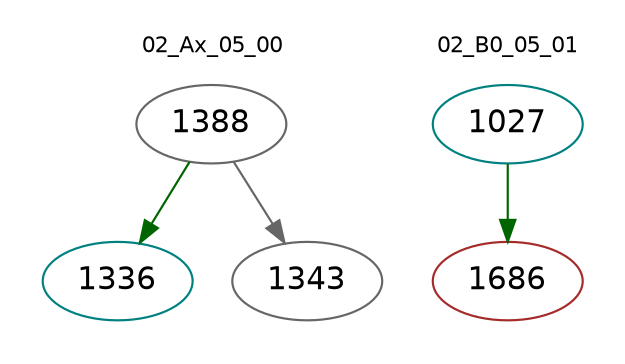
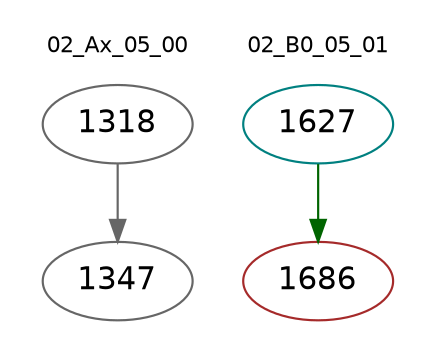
  digraph {
    fontname="DejaVu Sans"
    node [color=gray40 fontname="DejaVu Sans"]
    edge [color=darkgreen fontname="DejaVu Sans"]
-   n1 [label=1388]
-   n2 [color=teal label=1336]
-   n3 [label=1343]
-   n4 [color=teal label=1027]
+   n1 [label=1318]
+   n3 [label=1347]
+   n4 [color=teal label=1627]
    n5 [color=brown label=1686]
    subgraph cluster_1 {
      color=white
      fontsize=10
      label="02_Ax_05_00"
      n1
-     n2
      n3
    }
    subgraph cluster_2 {
      color=white
      fontsize=10
      label="02_B0_05_01"
      n4
      n5
    }
-   n1 -> n2
    n1 -> n3 [color=gray40]
    n4 -> n5
  }
